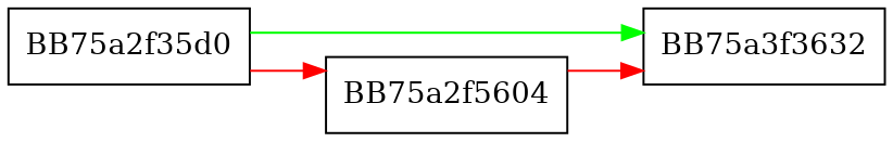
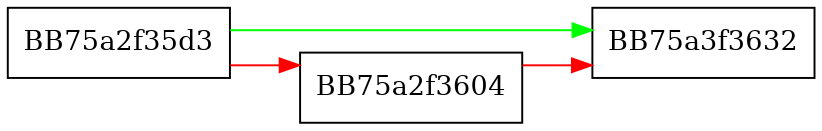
  digraph {
    rankdir=LR
    splines=ortho
    node [shape=box]
    edge [color=red]
    n1 [label=BB75a3f3632]
-   BB75a2f35d0
-   BB75a2f3604 [label=BB75a2f5604]
+   BB75a2f35d0 [label=BB75a2f35d3]
+   BB75a2f3604
    BB75a2f35d0 -> n1 [color=green]
    BB75a2f35d0 -> BB75a2f3604
    BB75a2f3604 -> n1
  }
